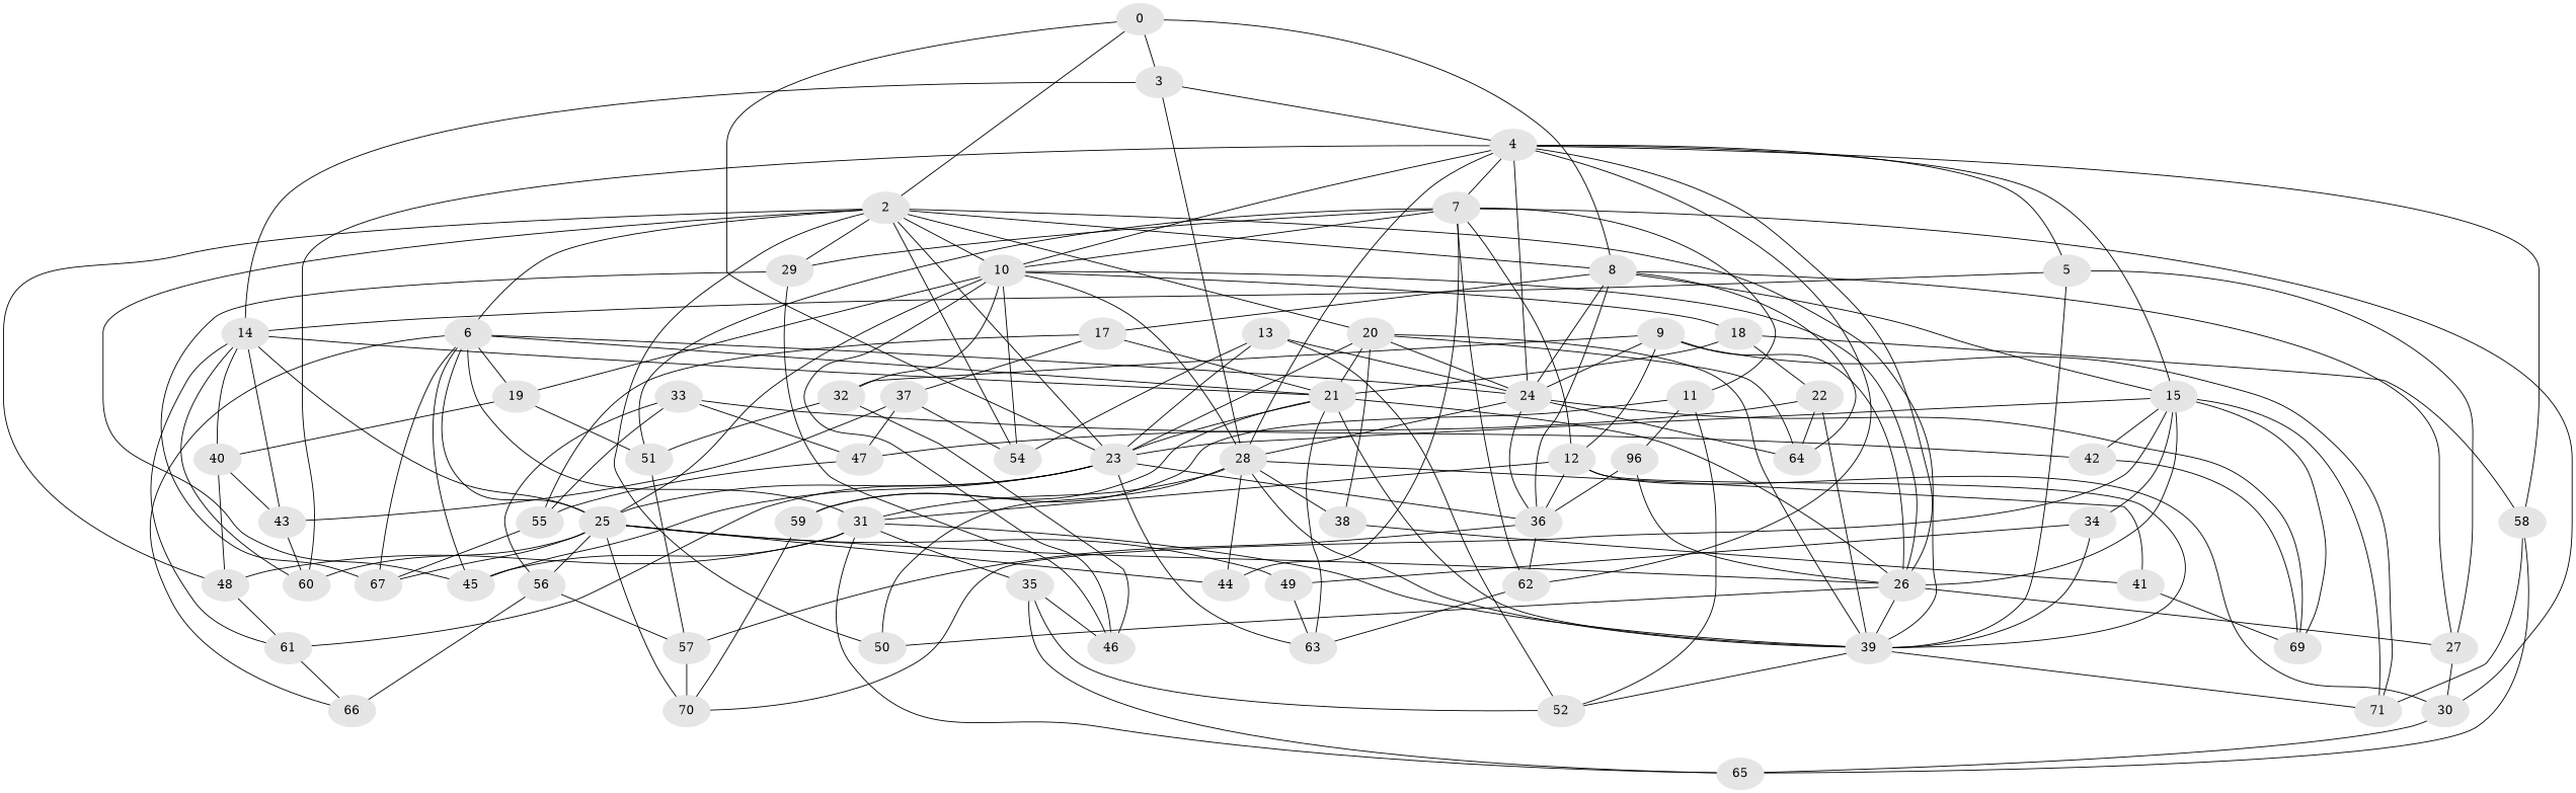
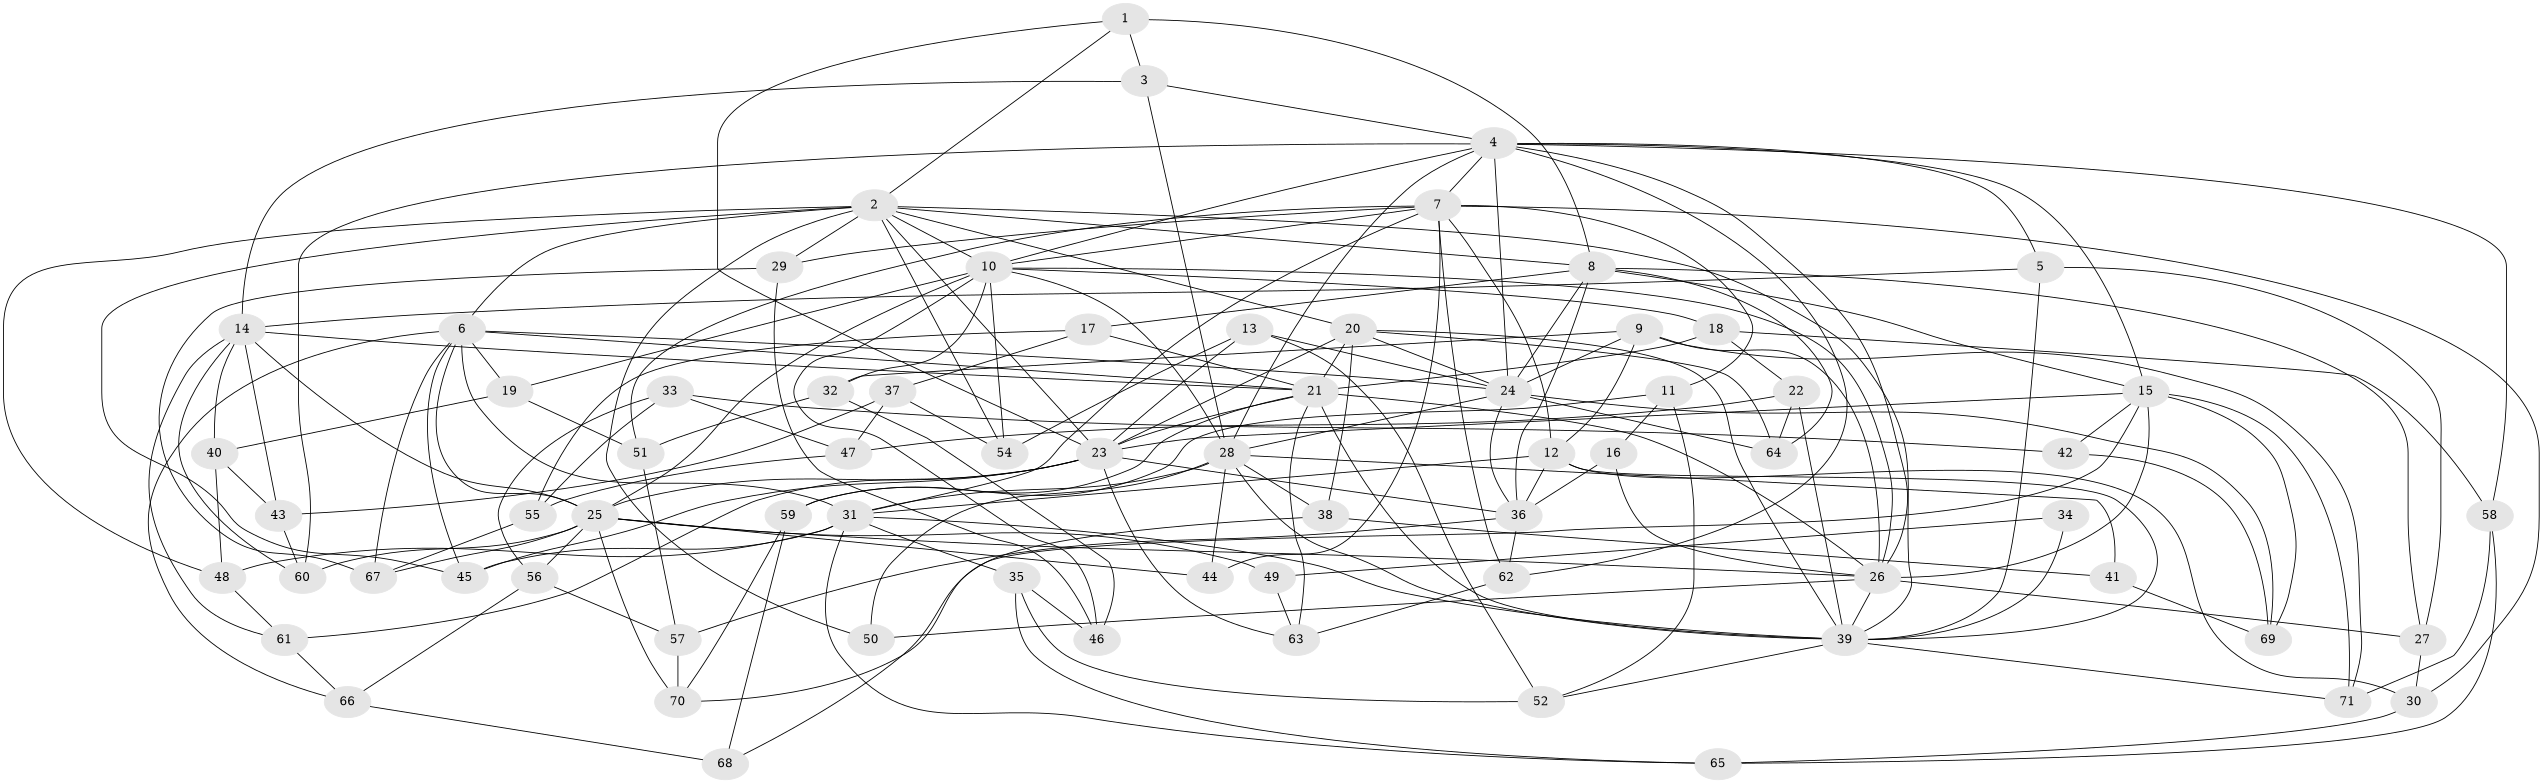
  graph {
    node [color=gray90 style=filled]
    edge [weight=1.0]
-   1 [label=0]
+   1
    2
    3
    8
    23
    6
    10
    20
    29
    39
    45
    48
    50
    54
    4
    14
    28
    15
    24
    27
    17
    36
    64
    25
    61
    63
    19
    21
    31
    66
    67
    26
    32
    18
    46
    38
    71
    52
    5
    7
    58
    60
    62
    40
    43
    44
    41
    11
    12
    30
    51
    34
    42
    69
    70
    65
    59
    49
    56
    35
-   16 [label=96]
+   68
+   16
    57
    37
    55
    9
    22
    13
    47
    33
    1 -- 2
    1 -- 3
    1 -- 8
    1 -- 23
    2 -- 8
    2 -- 23
    2 -- 6
    2 -- 10
    2 -- 20
    2 -- 29
    2 -- 39
    2 -- 45
    2 -- 48
    2 -- 50
    2 -- 54
    3 -- 4
    3 -- 14
    3 -- 28
    8 -- 15
    8 -- 24
    8 -- 27
    8 -- 17
    8 -- 36 [weight=2.0]
    8 -- 64
    23 -- 45
    23 -- 36
    23 -- 25
    23 -- 61
    23 -- 63
    6 -- 45
    6 -- 24
    6 -- 25
    6 -- 19
    6 -- 21
    6 -- 31 [weight=2.0]
    6 -- 66
    6 -- 67
    10 -- 54
    10 -- 28
    10 -- 25 [weight=2.0]
    10 -- 19
    10 -- 26
    10 -- 32
    10 -- 18
    10 -- 46
    20 -- 23 [weight=2.0]
    20 -- 39
    20 -- 24
    20 -- 64
    20 -- 21
    20 -- 38
    29 -- 67
    29 -- 46
    39 -- 71
    39 -- 52
    48 -- 61
    4 -- 10
    4 -- 28
    4 -- 15
    4 -- 24 [weight=2.0]
    4 -- 26
    4 -- 5
    4 -- 7
    4 -- 58
    4 -- 60
    4 -- 62
    14 -- 25
    14 -- 61
    14 -- 21 [weight=3.0]
    14 -- 60
    14 -- 40
    14 -- 43
    28 -- 39
    28 -- 50 [weight=2.0]
    28 -- 31
    28 -- 38
    28 -- 44 [weight=2.0]
    28 -- 41
    15 -- 23
    15 -- 26 [weight=2.0]
    15 -- 71
-   15 -- 34 [weight=2.0]
    15 -- 42 [weight=2.0]
    15 -- 69
    15 -- 70
    24 -- 28
    24 -- 36
    24 -- 64
    24 -- 69
    27 -- 30
    17 -- 21
    17 -- 37
    17 -- 55
    36 -- 62
    36 -- 57
    25 -- 67
    25 -- 26
    25 -- 60
    25 -- 44
    25 -- 70
    25 -- 49
    25 -- 56
    61 -- 66
    19 -- 40
    19 -- 51
    21 -- 23
    21 -- 39
    21 -- 63
    21 -- 26
    21 -- 59
    31 -- 39
    31 -- 45
    31 -- 48
    31 -- 65
    31 -- 35
+   66 -- 68
    26 -- 39
    26 -- 50
    26 -- 27
    32 -- 46
    32 -- 51
    18 -- 21
    18 -- 58
    18 -- 22
    38 -- 41
+   38 -- 68
    5 -- 39
    5 -- 14
    5 -- 27
    7 -- 10
    7 -- 29
+   7 -- 31
    7 -- 62
    7 -- 44
    7 -- 11
    7 -- 12
    7 -- 30
    7 -- 51
    58 -- 71
    58 -- 65
    62 -- 63
    40 -- 48
    40 -- 43
    43 -- 60
    41 -- 69
    11 -- 52
    11 -- 59
    11 -- 16
    12 -- 39
    12 -- 36
    12 -- 31 [weight=3.0]
    12 -- 30
    30 -- 65
    51 -- 57
    34 -- 39
    34 -- 49
    42 -- 69
    59 -- 70
+   59 -- 68
    49 -- 63
    56 -- 66
    56 -- 57
    35 -- 46
    35 -- 52
    35 -- 65
    16 -- 36
    16 -- 26 [weight=2.0]
    57 -- 70
    37 -- 54
    37 -- 43
    37 -- 47
    55 -- 67
    9 -- 24 [weight=2.0]
    9 -- 26
    9 -- 32
    9 -- 71
    9 -- 12
    22 -- 39
    22 -- 64
    22 -- 47
    13 -- 23
    13 -- 54
    13 -- 24
    13 -- 52
    47 -- 55
    33 -- 42
    33 -- 56
    33 -- 55
    33 -- 47
  }
